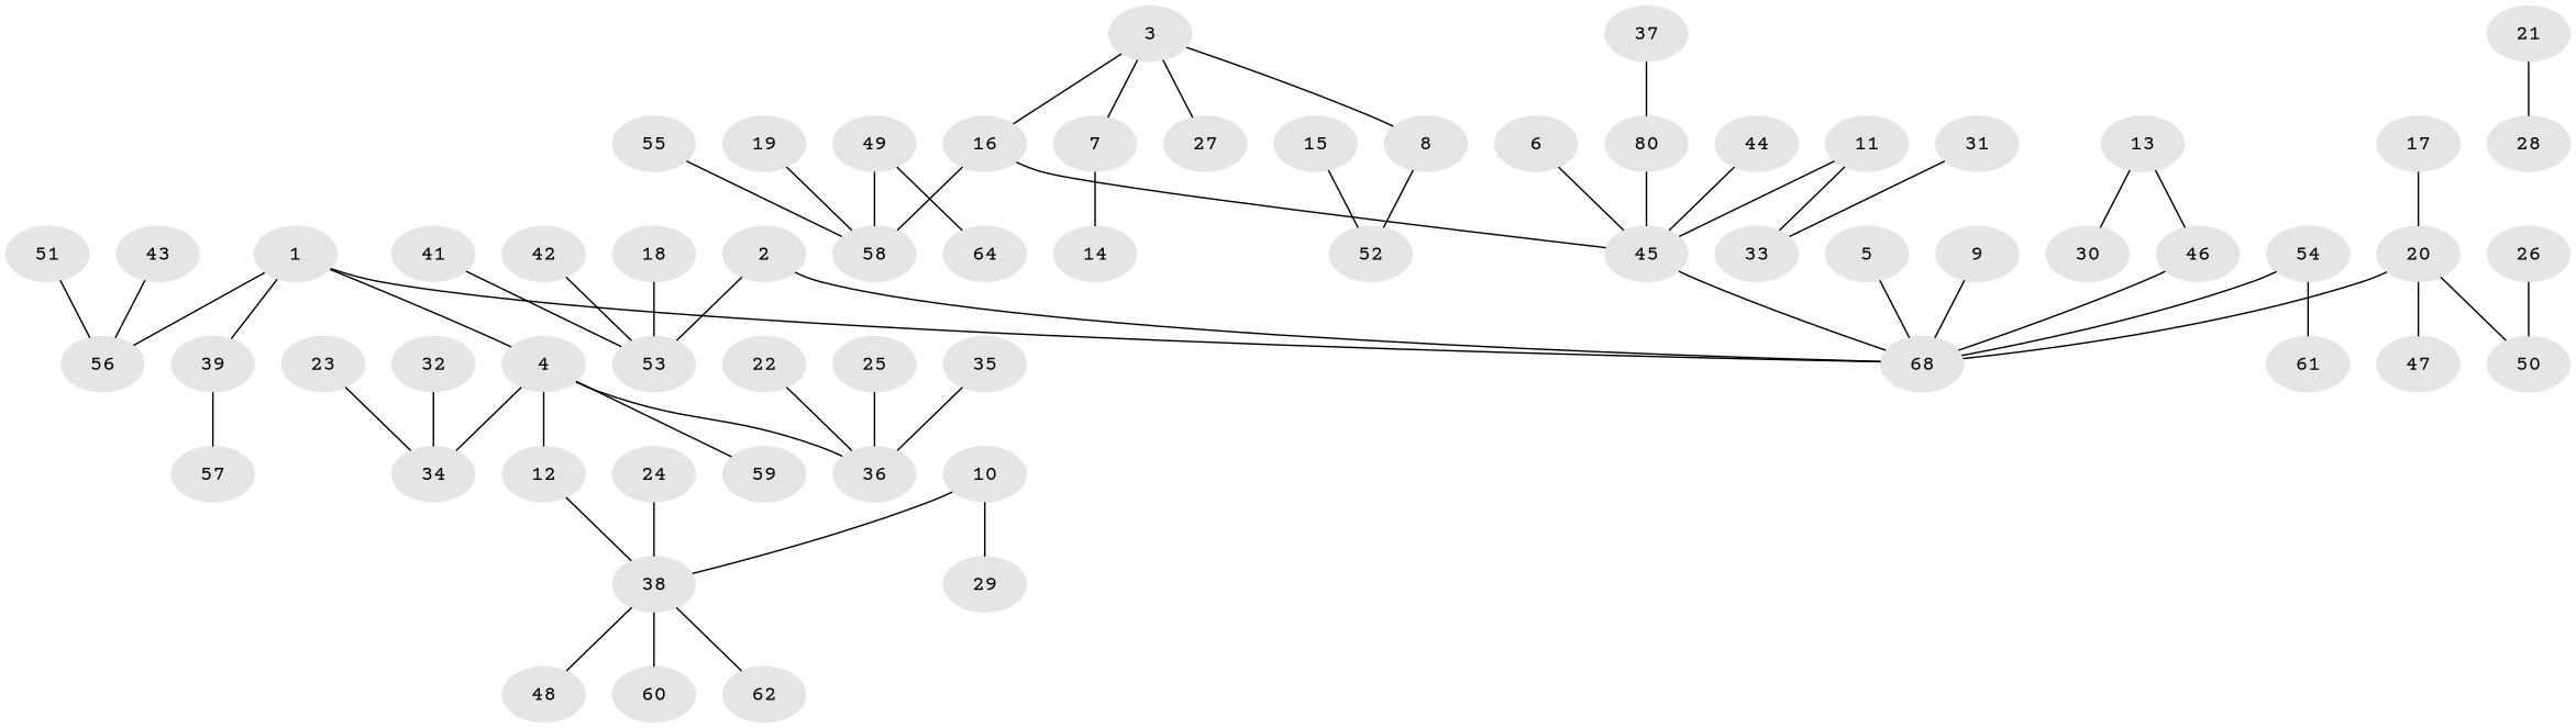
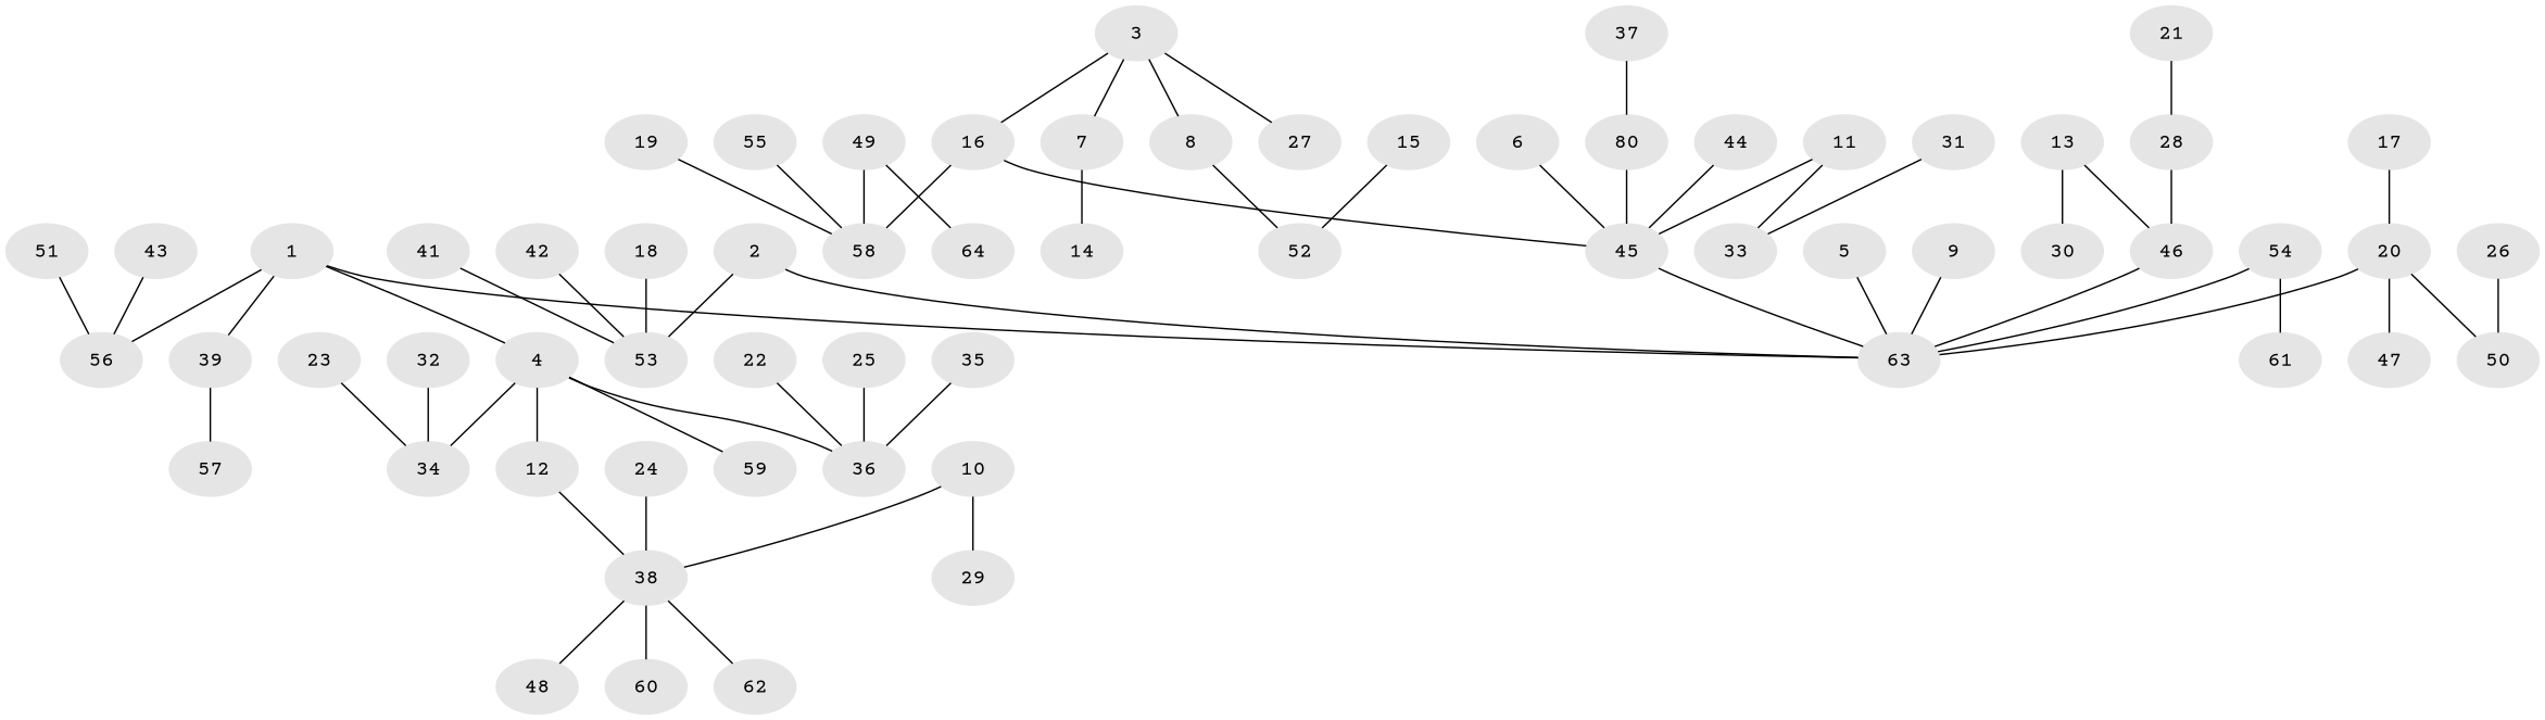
  graph {
    fontname="Courier Prime"
    node [color=gray90 fontname="Courier Prime" style=filled]
    edge [fontname="Courier Prime" weight=1.0]
    1
    4
    39
    56
-   63 [label=68]
+   63
    12
    34
    36
    59
    57
    2
    53
    3
    7
    8
    16
    27
    14
    52
    45
    58
    38
    5
    6
    9
    10
    29
    48
    60
    62
    11
    33
    13
    30
    46
    15
    17
    20
    47
    50
    18
    19
    21
    28
    22
    23
    24
    25
    26
    31
    32
    35
    n53 [label=80]
    37
    41
    42
    43
    44
    49
    64
    51
    54
    61
    55
    1 -- 4
    1 -- 39
    1 -- 56
    1 -- 63
    4 -- 12
    4 -- 34
    4 -- 36
    4 -- 59
    39 -- 57
    12 -- 38
    2 -- 63
    2 -- 53
    3 -- 7
    3 -- 8
    3 -- 16
    3 -- 27
    7 -- 14
    8 -- 52
    16 -- 45
    16 -- 58
    45 -- 63
    38 -- 48
    38 -- 60
    38 -- 62
    5 -- 63
    6 -- 45
    9 -- 63
    10 -- 38
    10 -- 29
    11 -- 45
    11 -- 33
    13 -- 30
    13 -- 46
    46 -- 63
    15 -- 52
    17 -- 20
    20 -- 63
    20 -- 47
    20 -- 50
    18 -- 53
    19 -- 58
    21 -- 28
+   28 -- 46
    22 -- 36
    23 -- 34
    24 -- 38
    25 -- 36
    26 -- 50
    31 -- 33
    32 -- 34
    35 -- 36
    n53 -- 45
    37 -- n53
    41 -- 53
    42 -- 53
    43 -- 56
    44 -- 45
    49 -- 58
    49 -- 64
    51 -- 56
    54 -- 63
    54 -- 61
    55 -- 58
  }
